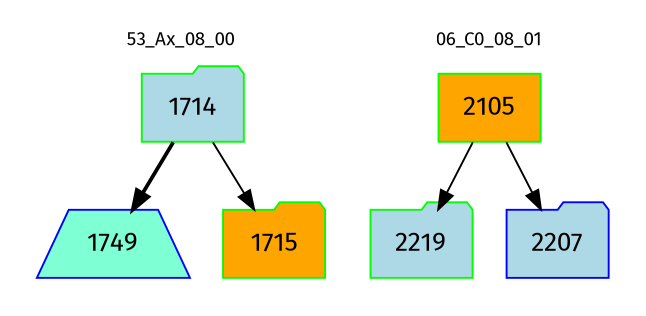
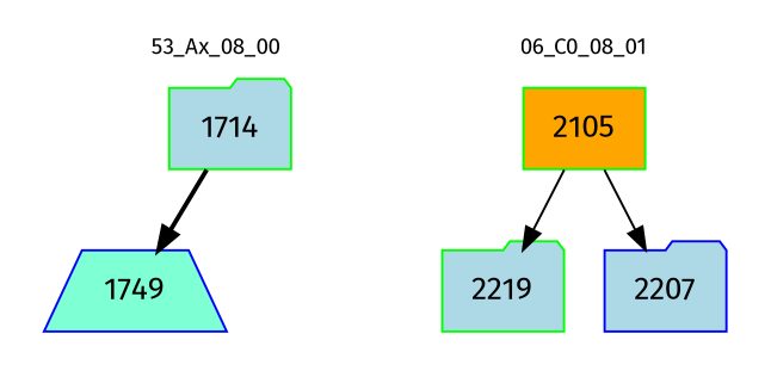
  digraph {
    fontname="Fira Sans"
    node [color=green fillcolor=lightblue fontname="Fira Sans" shape=folder style=filled]
    edge [color=black fontname="Fira Sans" style=solid]
    n1 [label=1714]
    n2 [color=blue fillcolor=aquamarine label=1749 shape=trapezium]
-   n3 [fillcolor=orange label=1715]
    n4 [fillcolor=orange label=2105 shape=box]
    n5 [label=2219]
    n6 [color=blue label=2207]
    subgraph cluster_1 {
      color=white
      fontsize=10
      label="53_Ax_08_00"
      n1
      n2
-     n3
    }
    subgraph cluster_2 {
      color=white
      fontsize=10
      label="06_C0_08_01"
      n4
      n5
      n6
    }
    n1 -> n2 [style=bold]
-   n1 -> n3
    n4 -> n5
    n4 -> n6
  }
